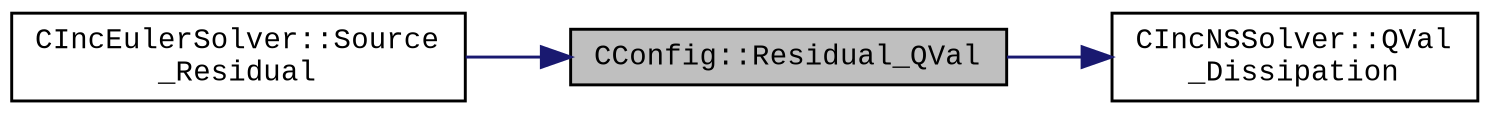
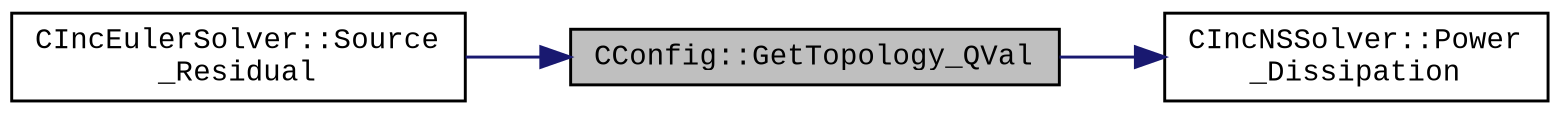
  digraph {
    fontname="Liberation Mono"
    rankdir=RL
    node [color=black fillcolor=white fontname="Liberation Mono" fontsize=10 shape=record style=filled]
    edge [color=midnightblue dir=back fontname="Liberation Mono" fontsize=10 labelfontname=Helvetica labelfontsize=10 style=solid]
-   n1 [fillcolor=grey75 fontcolor=black height=0.2 label="CConfig::Residual_QVal" width=0.4]
+   n1 [fillcolor=grey75 fontcolor=black height=0.2 label="CConfig::GetTopology_QVal" width=0.4]
    n2 [height=0.2 label="CIncEulerSolver::Source\l_Residual" width=0.4]
-   n3 [height=0.2 label="CIncNSSolver::QVal\l_Dissipation" width=0.4]
+   n3 [height=0.2 label="CIncNSSolver::Power\l_Dissipation" width=0.4]
    n1 -> n2
    n3 -> n1
  }
